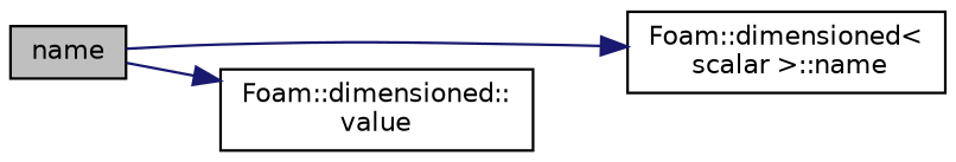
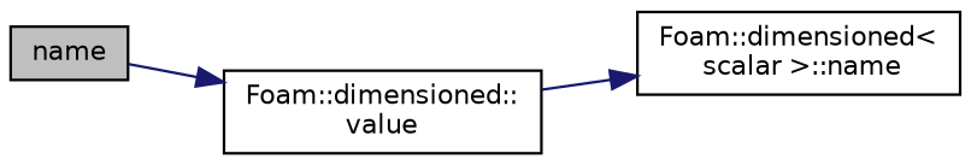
  digraph {
    rankdir=LR
    node [color=black fontname=Helvetica fontsize=10 shape=record]
    edge [color=midnightblue fontname=Helvetica fontsize=10 labelfontname=Helvetica labelfontsize=10 style=solid]
    n1 [fillcolor=grey75 fontcolor=black height=0.2 label=name style=filled width=0.4]
    n2 [height=0.2 label="Foam::dimensioned\<\l scalar \>::name" width=0.4]
    n3 [height=0.2 label="Foam::dimensioned::\lvalue" width=0.4]
-   n1 -> n2
+   n3 -> n2
    n1 -> n3
  }
